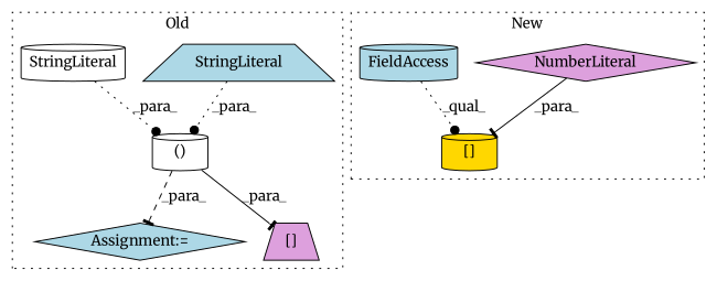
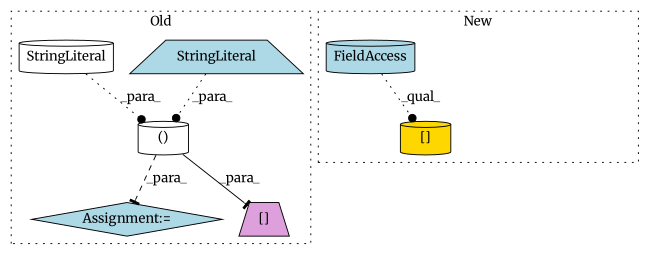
  digraph {
    fontname=Merriweather
    node [a=45 l=16 shape=cylinder style=filled fillcolor=lightblue fontname=Merriweather]
    edge [style=dotted arrowhead=tee fontname=Merriweather]
    n1 [a=106 l=59 label="()" s=1822 fillcolor=white]
    n2 [a=7 l=2 label="Assignment:=" s=1966 shape=diamond]
    n3 [label=StringLiteral s=1865 shape=trapezium]
    n4 [label=StringLiteral s=1836 fillcolor=white]
    n5 [a=2 l="7,2" label="[]" s="1815,1881" shape=trapezium fillcolor=plum]
    n6 [a=2 l="8,1" label="[]" s="1279,1288" fillcolor=gold]
-   n7 [a=34 l=1 label=NumberLiteral s=1287 shape=diamond fillcolor=plum]
    n8 [a=22 l=7 label=FieldAccess s=1279]
    subgraph cluster_1 {
      label=Old
      style=dotted
      n1
      n2
      n3
      n4
      n5
    }
    subgraph cluster_2 {
      label=New
      style=dotted
      n6
-     n7
      n8
    }
    n1 -> n2 [label=_para_ style=dashed]
    n1 -> n5 [label=_para_ style=solid]
    n3 -> n1 [label=_para_ arrowhead=dot]
    n4 -> n1 [label=_para_ arrowhead=dot]
-   n7 -> n6 [label=_para_ style=solid]
    n8 -> n6 [label=_qual_ arrowhead=dot]
  }
